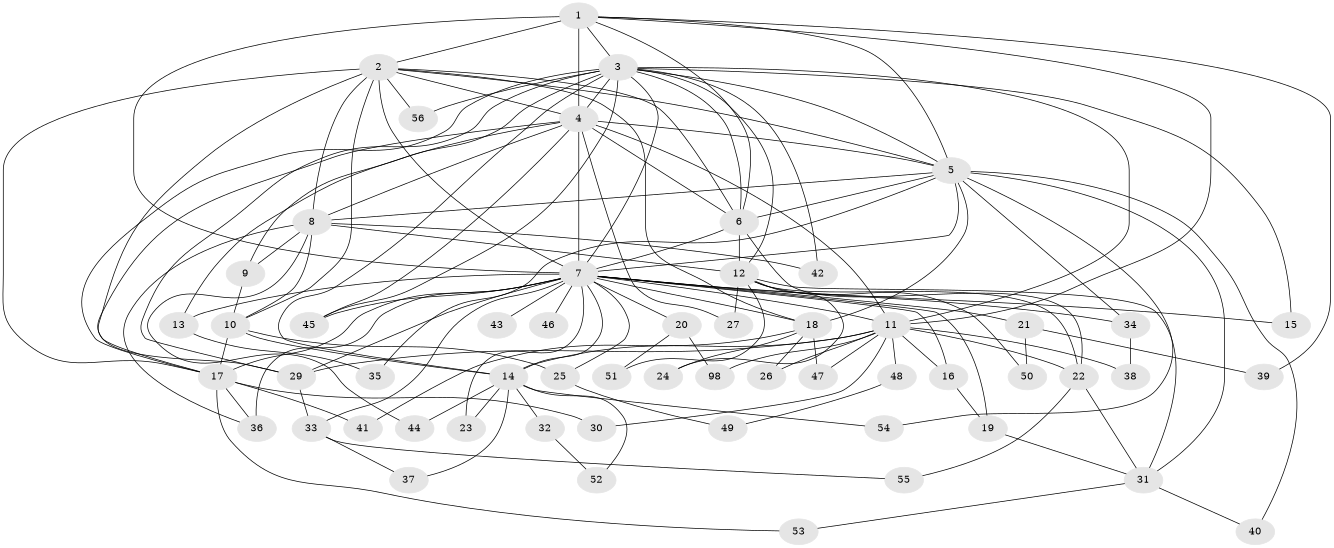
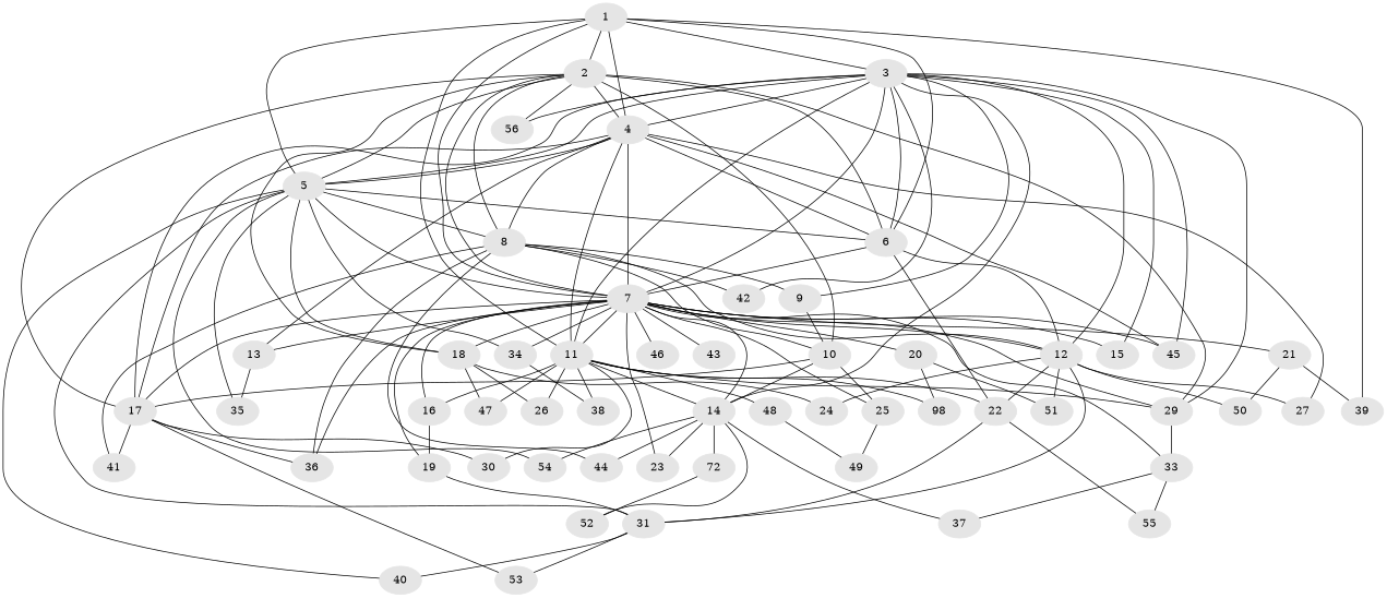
  graph {
    node [color=gray90 style=filled]
    edge [weight=1.0]
    1
    2
    3
    4
    5
    6
    7
    11
    39
    8
    10
    17
    18
    29
    56
    9
    12
    14
    15
    42
    45
    13
    27
    31
    34
    35
    40
    54
    22
    46
    16
    19
    20
    21
    23
    25
    33
    36
    43
    26
    n41 [label=98]
    30
    38
    47
    48
    41
    44
    53
    24
    50
    51
-   32
+   32 [label=72]
    37
    52
    55
    49
    1 -- 2 [weight=2.0]
    1 -- 3
    1 -- 4 [weight=3.0]
    1 -- 5
    1 -- 6
    1 -- 7 [weight=3.0]
    1 -- 11
    1 -- 39 [weight=2.0]
    2 -- 4 [weight=4.0]
    2 -- 5 [weight=2.0]
    2 -- 6 [weight=3.0]
    2 -- 7 [weight=4.0]
    2 -- 8 [weight=3.0]
    2 -- 10 [weight=6.0]
    2 -- 17
    2 -- 18
    2 -- 29
    2 -- 56 [weight=2.0]
    3 -- 4 [weight=3.0]
    3 -- 5
    3 -- 6
    3 -- 7 [weight=2.0]
    3 -- 11
    3 -- 17 [weight=2.0]
    3 -- 29
    3 -- 56
    3 -- 9
    3 -- 12
    3 -- 14
    3 -- 15
    3 -- 42
    3 -- 45
    4 -- 5 [weight=3.0]
    4 -- 6 [weight=2.0]
    4 -- 7 [weight=4.0]
    4 -- 11 [weight=11.0]
    4 -- 8 [weight=2.0]
    4 -- 17
    4 -- 45
    4 -- 13 [weight=2.0]
    4 -- 27
    5 -- 6
    5 -- 7 [weight=2.0]
    5 -- 8
    5 -- 18
    5 -- 31
    5 -- 34
    5 -- 35
    5 -- 40
    5 -- 54
    6 -- 7 [weight=2.0]
    6 -- 12 [weight=8.0]
    6 -- 22 [weight=2.0]
    7 -- 11 [weight=4.0]
    7 -- 17
    7 -- 18 [weight=2.0]
    7 -- 29
+   7 -- 12 [weight=3.0]
    7 -- 14
    7 -- 15
    7 -- 45
    7 -- 13 [weight=2.0]
    7 -- 34
    7 -- 46
    7 -- 16
    7 -- 19
    7 -- 20
    7 -- 21
    7 -- 23
    7 -- 25
    7 -- 33
    7 -- 36 [weight=2.0]
    7 -- 43 [weight=2.0]
    11 -- 29
    11 -- 14
    11 -- 22
    11 -- 16
    11 -- 26 [weight=2.0]
    11 -- n41
    11 -- 30 [weight=2.0]
    11 -- 38
    11 -- 47
    11 -- 48
    8 -- 10 [weight=2.0]
    8 -- 9
    8 -- 12
    8 -- 42
    8 -- 36
-   18 -- 41
+   8 -- 41
    8 -- 44
    10 -- 17 [weight=2.0]
    10 -- 14
    10 -- 25
    17 -- 36
    17 -- 30
    17 -- 41
    17 -- 53
    18 -- 26
    18 -- 47
    18 -- 24
    29 -- 33
    9 -- 10
    12 -- 27
    12 -- 31
    12 -- 22
    12 -- 24
    12 -- 50
    12 -- 51
    14 -- 54
    14 -- 23
    14 -- 44
    14 -- 32 [weight=2.0]
    14 -- 37
    14 -- 52
    13 -- 35
    31 -- 40
    31 -- 53
    34 -- 38
    22 -- 31
    22 -- 55
    16 -- 19
    19 -- 31
    20 -- n41
    20 -- 51
    21 -- 39
    21 -- 50
    25 -- 49
    33 -- 37
    33 -- 55
    48 -- 49
    32 -- 52
  }
